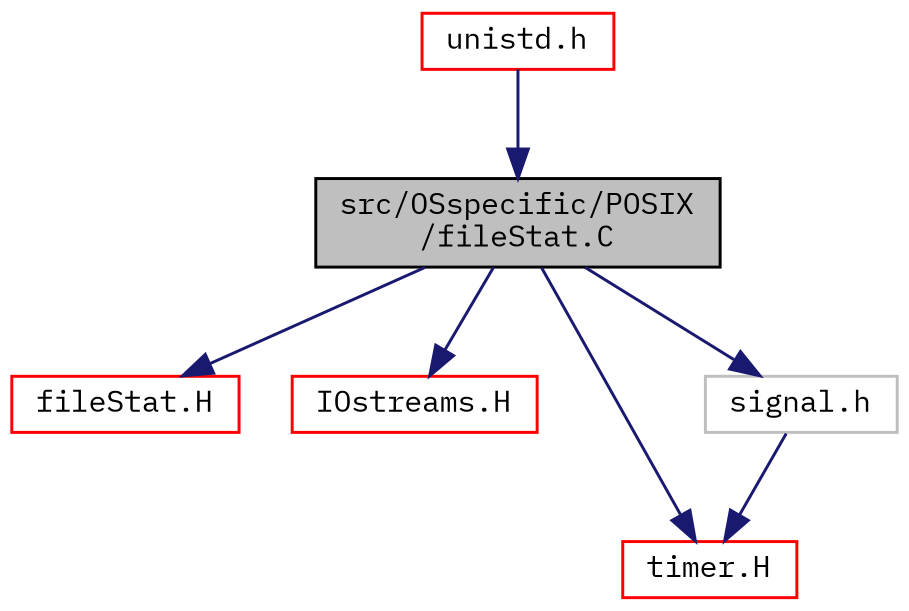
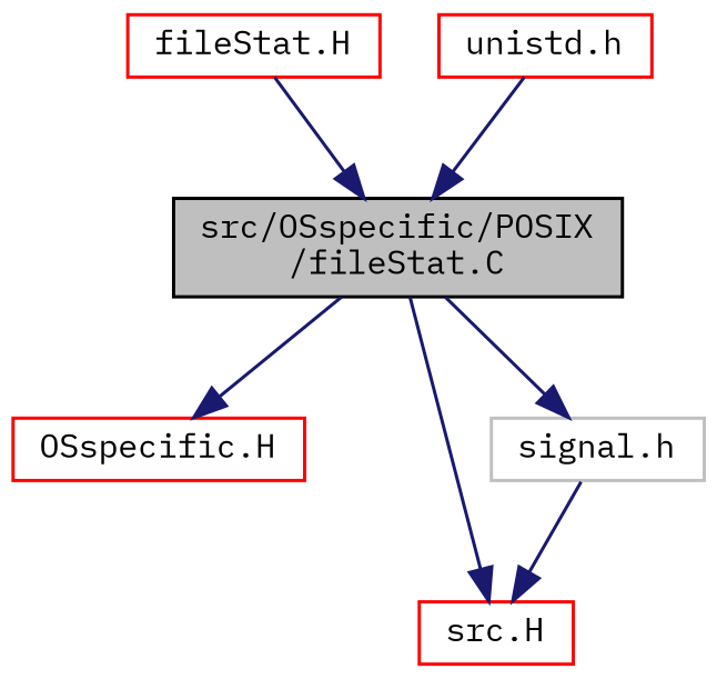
  digraph {
    fontname="IBM Plex Mono"
    node [color=red fontname="IBM Plex Mono" fontsize=10 shape=record]
    edge [color=midnightblue fontname="IBM Plex Mono" fontsize=10 labelfontname=Helvetica labelfontsize=10 style=solid]
    n1 [color=black fillcolor=grey75 fontcolor=black height=0.2 label="src/OSspecific/POSIX\l/fileStat.C" style=filled width=0.4]
    n2 [height=0.2 label="fileStat.H" width=0.4]
-   n3 [height=0.2 label="IOstreams.H" width=0.4]
-   n4 [height=0.2 label="timer.H" width=0.4]
+   n3 [height=0.2 label="OSspecific.H" width=0.4]
+   n4 [height=0.2 label="src.H" width=0.4]
    n5 [color=grey75 height=0.2 label="signal.h" width=0.4]
    n6 [height=0.2 label="unistd.h" width=0.4]
-   n1 -> n2
+   n2 -> n1
    n1 -> n3
    n1 -> n4
    n1 -> n5
    n5 -> n4
    n6 -> n1
  }
